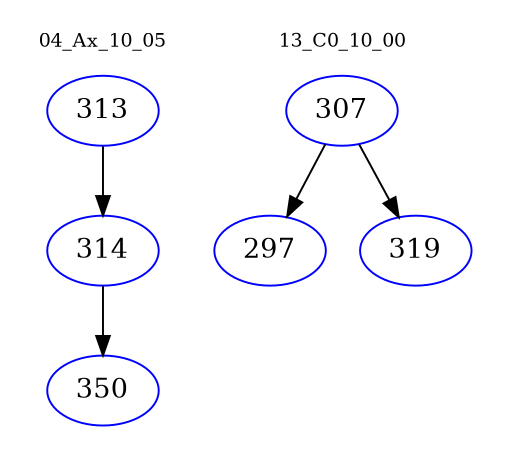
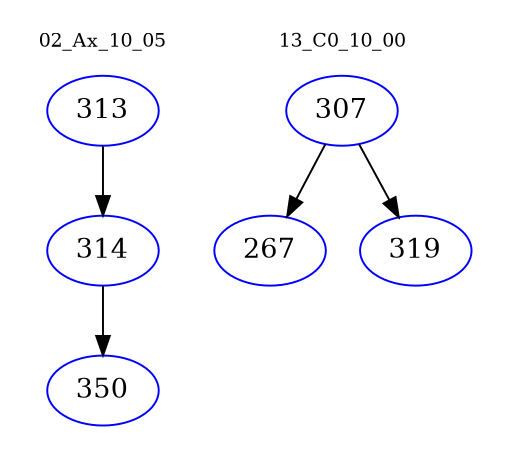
  digraph {
    node [color=blue]
    edge [color=black]
    n1 [label=313]
    n2 [label=314]
    n3 [label=350]
    n4 [label=307]
-   n5 [label=297]
+   n5 [label=267]
    n6 [label=319]
    subgraph cluster_1 {
      color=white
      fontsize=10
-     label="04_Ax_10_05"
+     label="02_Ax_10_05"
      n1
      n2
      n3
    }
    subgraph cluster_2 {
      color=white
      fontsize=10
      label="13_C0_10_00"
      n4
      n5
      n6
    }
    n1 -> n2
    n2 -> n3
    n4 -> n5
    n4 -> n6
  }
